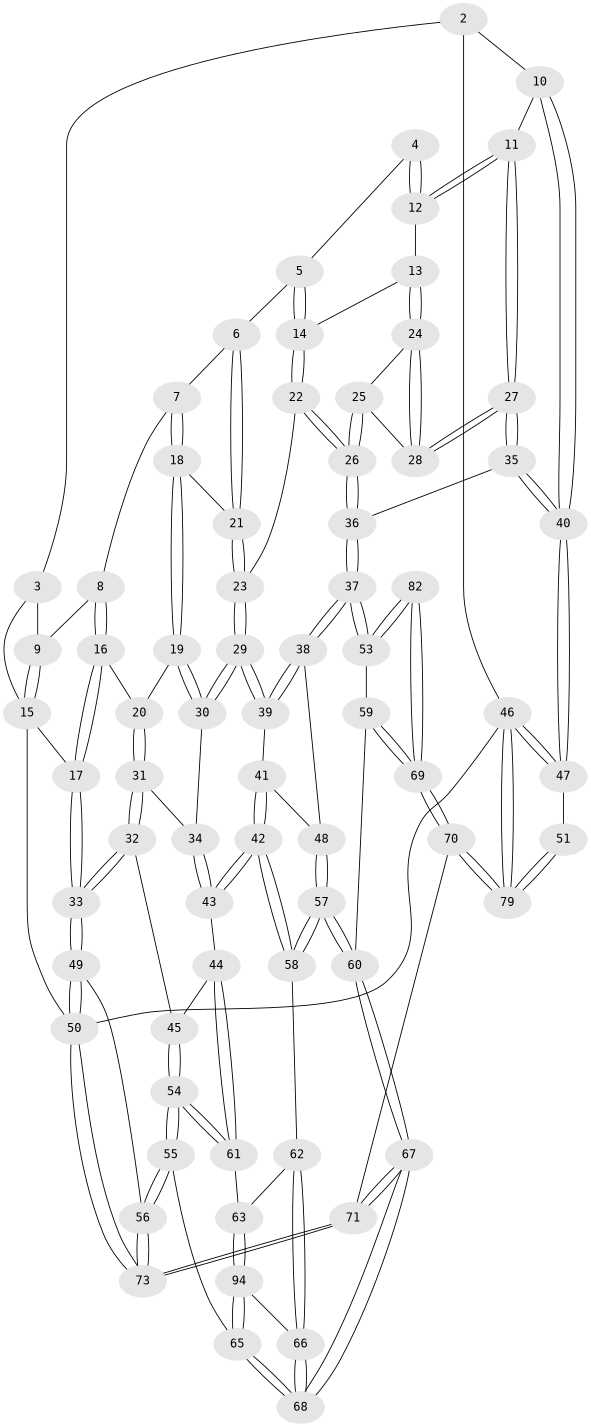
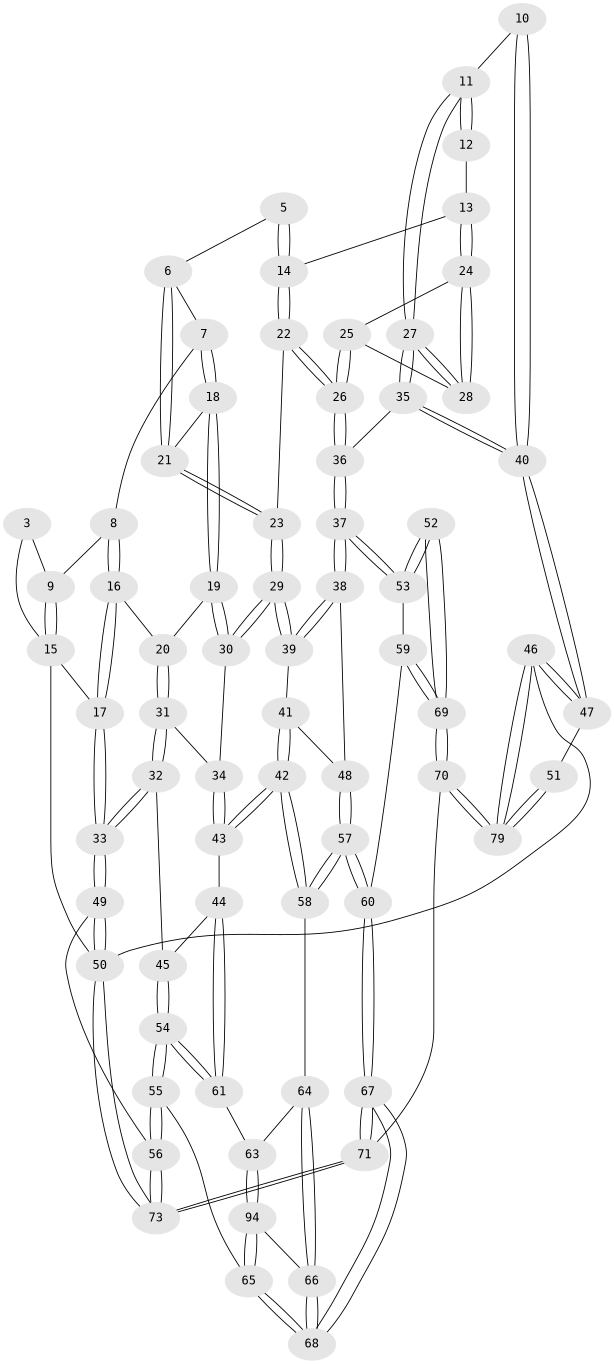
  graph {
    fontname="DejaVu Sans Mono"
    node [color=gray90 fontname="DejaVu Sans Mono" style=filled]
    edge [fontname="DejaVu Sans Mono"]
-   2
    3
    10
    46
-   4
    5
    12
    9
    15
    11
    40
    50
    47
    n14 [label=79]
    17
    6
    14
    13
    7
    21
    22
    8
    18
    23
    16
    19
    20
    27
    28
    35
    24
    25
    26
    33
    73
    31
    49
    30
    34
    32
    29
    36
    39
    37
    41
    43
    45
    54
    56
    44
    38
    53
    48
    59
    57
    42
    51
    58
-   62
+   62 [label=64]
    61
    63
    55
    60
-   52 [label=82]
+   52
    69
    70
    65
    68
    67
    66
    71
    n72 [label=94]
-   2 -- 3
-   2 -- 10
-   2 -- 46
    3 -- 9
    3 -- 15
    10 -- 11
    10 -- 40
    10 -- 40
    46 -- 50
    46 -- 47
    46 -- 47
    46 -- n14
    46 -- n14
-   4 -- 5
-   4 -- 12
-   4 -- 12
    5 -- 6
    5 -- 14
    5 -- 14
    12 -- 13
    9 -- 15
    9 -- 15
    15 -- 50
    15 -- 17
    11 -- 12
    11 -- 12
    11 -- 27
    11 -- 27
    40 -- 47
    40 -- 47
    50 -- 73
    50 -- 73
    47 -- 51
    17 -- 33
    17 -- 33
    6 -- 7
    6 -- 21
    6 -- 21
    14 -- 22
    14 -- 22
    13 -- 14
    13 -- 24
    13 -- 24
    7 -- 8
    7 -- 18
    7 -- 18
    21 -- 23
    21 -- 23
    22 -- 23
    22 -- 26
    22 -- 26
    8 -- 9
    8 -- 16
    8 -- 16
    18 -- 21
    18 -- 19
    18 -- 19
    23 -- 29
    23 -- 29
    16 -- 17
    16 -- 17
    16 -- 20
    19 -- 20
    19 -- 30
    19 -- 30
    20 -- 31
    20 -- 31
    27 -- 28
    27 -- 28
    27 -- 35
    27 -- 35
    35 -- 40
    35 -- 40
    35 -- 36
    24 -- 28
    24 -- 28
    24 -- 25
    25 -- 28
    25 -- 26
    25 -- 26
    26 -- 36
    26 -- 36
    33 -- 49
    33 -- 49
    31 -- 34
    31 -- 32
    31 -- 32
    49 -- 50
    49 -- 50
    49 -- 56
    30 -- 34
    34 -- 43
    34 -- 43
    32 -- 33
    32 -- 33
    32 -- 45
    29 -- 30
    29 -- 30
    29 -- 39
    29 -- 39
    36 -- 37
    36 -- 37
    39 -- 41
    37 -- 38
    37 -- 38
    37 -- 53
    37 -- 53
    41 -- 48
    41 -- 42
    41 -- 42
    43 -- 44
    45 -- 54
    45 -- 54
    54 -- 61
    54 -- 61
    54 -- 55
    54 -- 55
    56 -- 73
    56 -- 73
    44 -- 45
    44 -- 61
    44 -- 61
    38 -- 39
    38 -- 39
    38 -- 48
    53 -- 59
    48 -- 57
    48 -- 57
    59 -- 60
    59 -- 69
    59 -- 69
    57 -- 58
    57 -- 58
    57 -- 60
    57 -- 60
    42 -- 43
    42 -- 43
    42 -- 58
    42 -- 58
    51 -- n14
    51 -- n14
    58 -- 62
    62 -- 63
    62 -- 66
    62 -- 66
    61 -- 63
    63 -- n72
    63 -- n72
    55 -- 56
    55 -- 56
    55 -- 65
    60 -- 67
    60 -- 67
    52 -- 53
    52 -- 53
    52 -- 69
    52 -- 69
    69 -- 70
    69 -- 70
    70 -- n14
    70 -- n14
    70 -- 71
    65 -- 68
    65 -- 68
    67 -- 68
    67 -- 68
    67 -- 71
    67 -- 71
    66 -- 68
    66 -- 68
    71 -- 73
    71 -- 73
    n72 -- 65
    n72 -- 65
    n72 -- 66
  }
